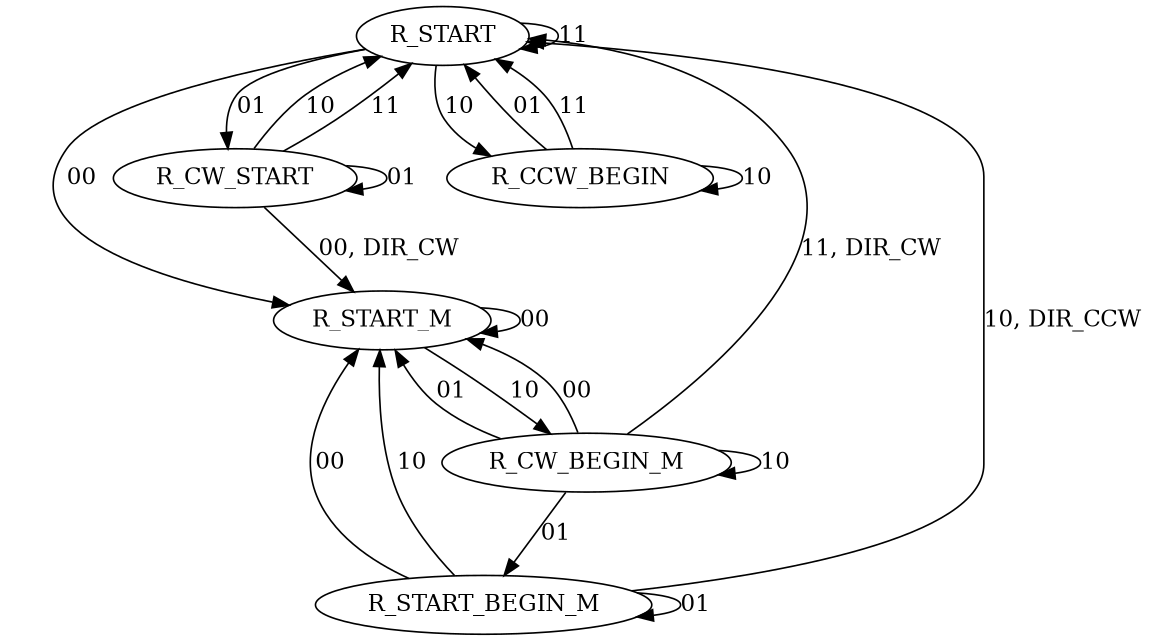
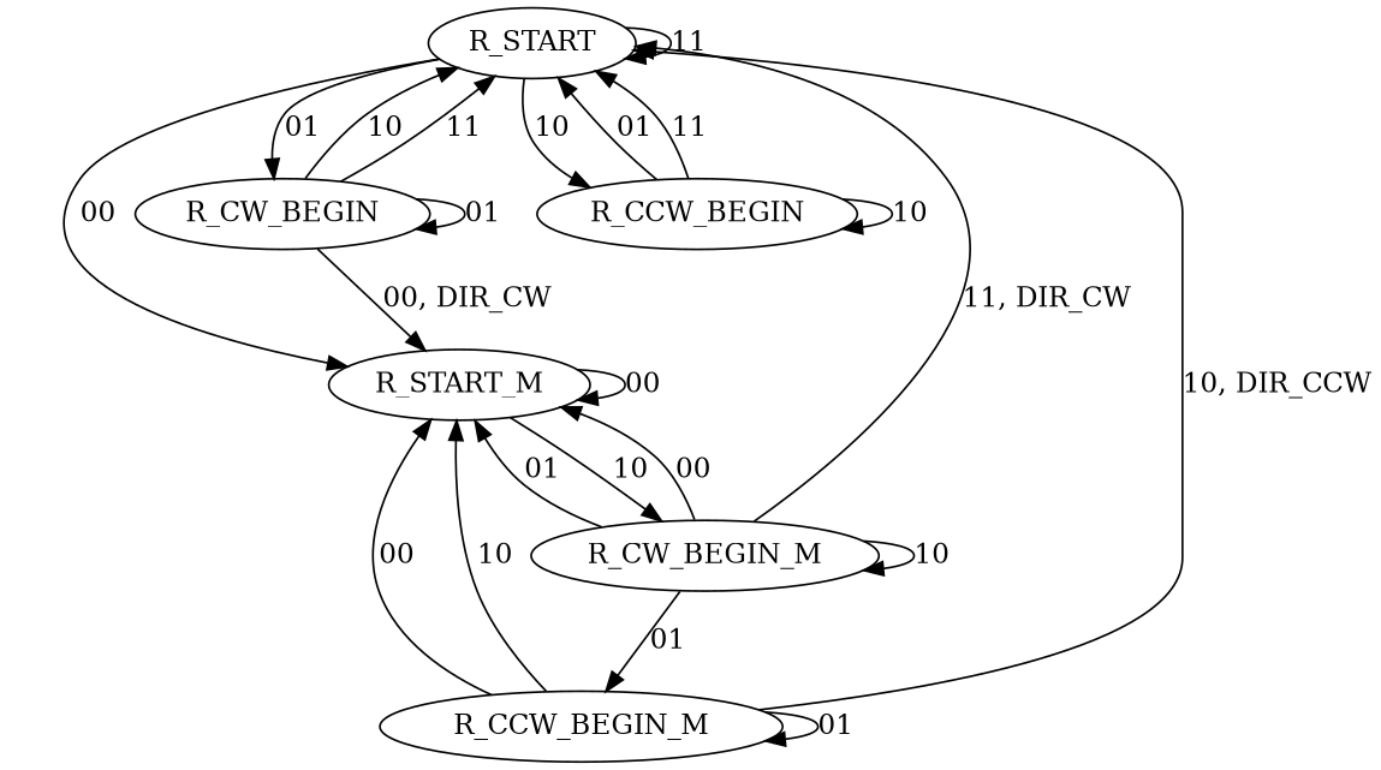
  digraph {
    R_START
    R_START_M
-   R_CW_BEGIN [label=R_CW_START]
+   R_CW_BEGIN
    R_CCW_BEGIN
    R_CW_BEGIN_M
-   R_CCW_BEGIN_M [label=R_START_BEGIN_M]
+   R_CCW_BEGIN_M
    R_START -> R_START [label=11]
    R_START -> R_START_M [label=00]
    R_START -> R_CW_BEGIN [label=01]
    R_START -> R_CCW_BEGIN [label=10]
    R_START_M -> R_START_M [label=00]
    R_START_M -> R_CW_BEGIN_M [label=10]
    R_CW_BEGIN -> R_START [label=10]
    R_CW_BEGIN -> R_START [label=11]
    R_CW_BEGIN -> R_START_M [label="00, DIR_CW"]
    R_CW_BEGIN -> R_CW_BEGIN [label=01]
    R_CCW_BEGIN -> R_START [label=01]
    R_CCW_BEGIN -> R_START [label=11]
    R_CCW_BEGIN -> R_CCW_BEGIN [label=10]
    R_CW_BEGIN_M -> R_START [label="11, DIR_CW"]
    R_CW_BEGIN_M -> R_START_M [label=00]
    R_CW_BEGIN_M -> R_START_M [label=01]
    R_CW_BEGIN_M -> R_CW_BEGIN_M [label=10]
    R_CW_BEGIN_M -> R_CCW_BEGIN_M [label=01]
    R_CCW_BEGIN_M -> R_START [label="10, DIR_CCW"]
    R_CCW_BEGIN_M -> R_START_M [label=00]
    R_CCW_BEGIN_M -> R_START_M [label=10]
    R_CCW_BEGIN_M -> R_CCW_BEGIN_M [label=01]
  }
